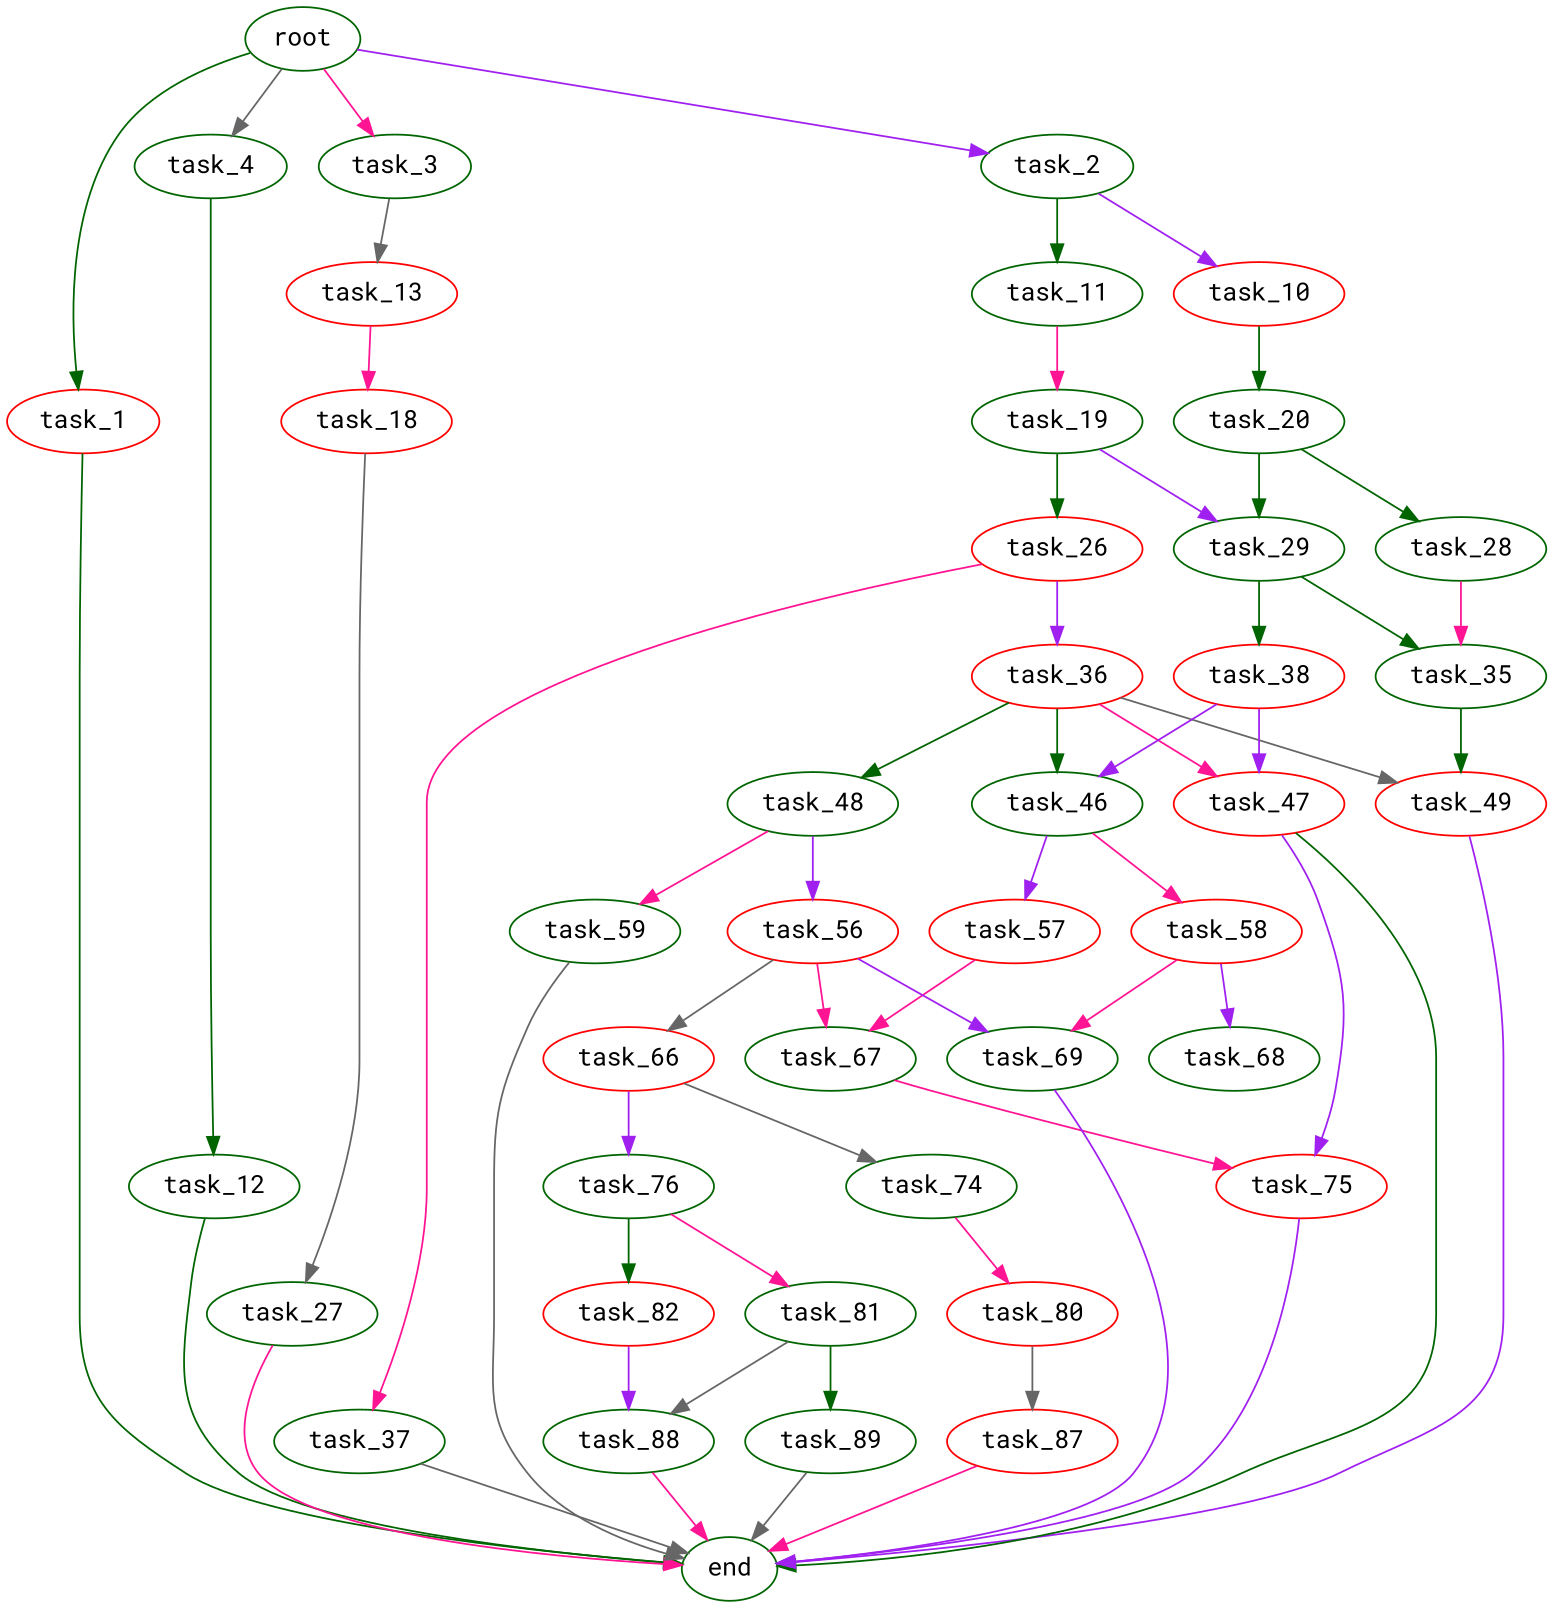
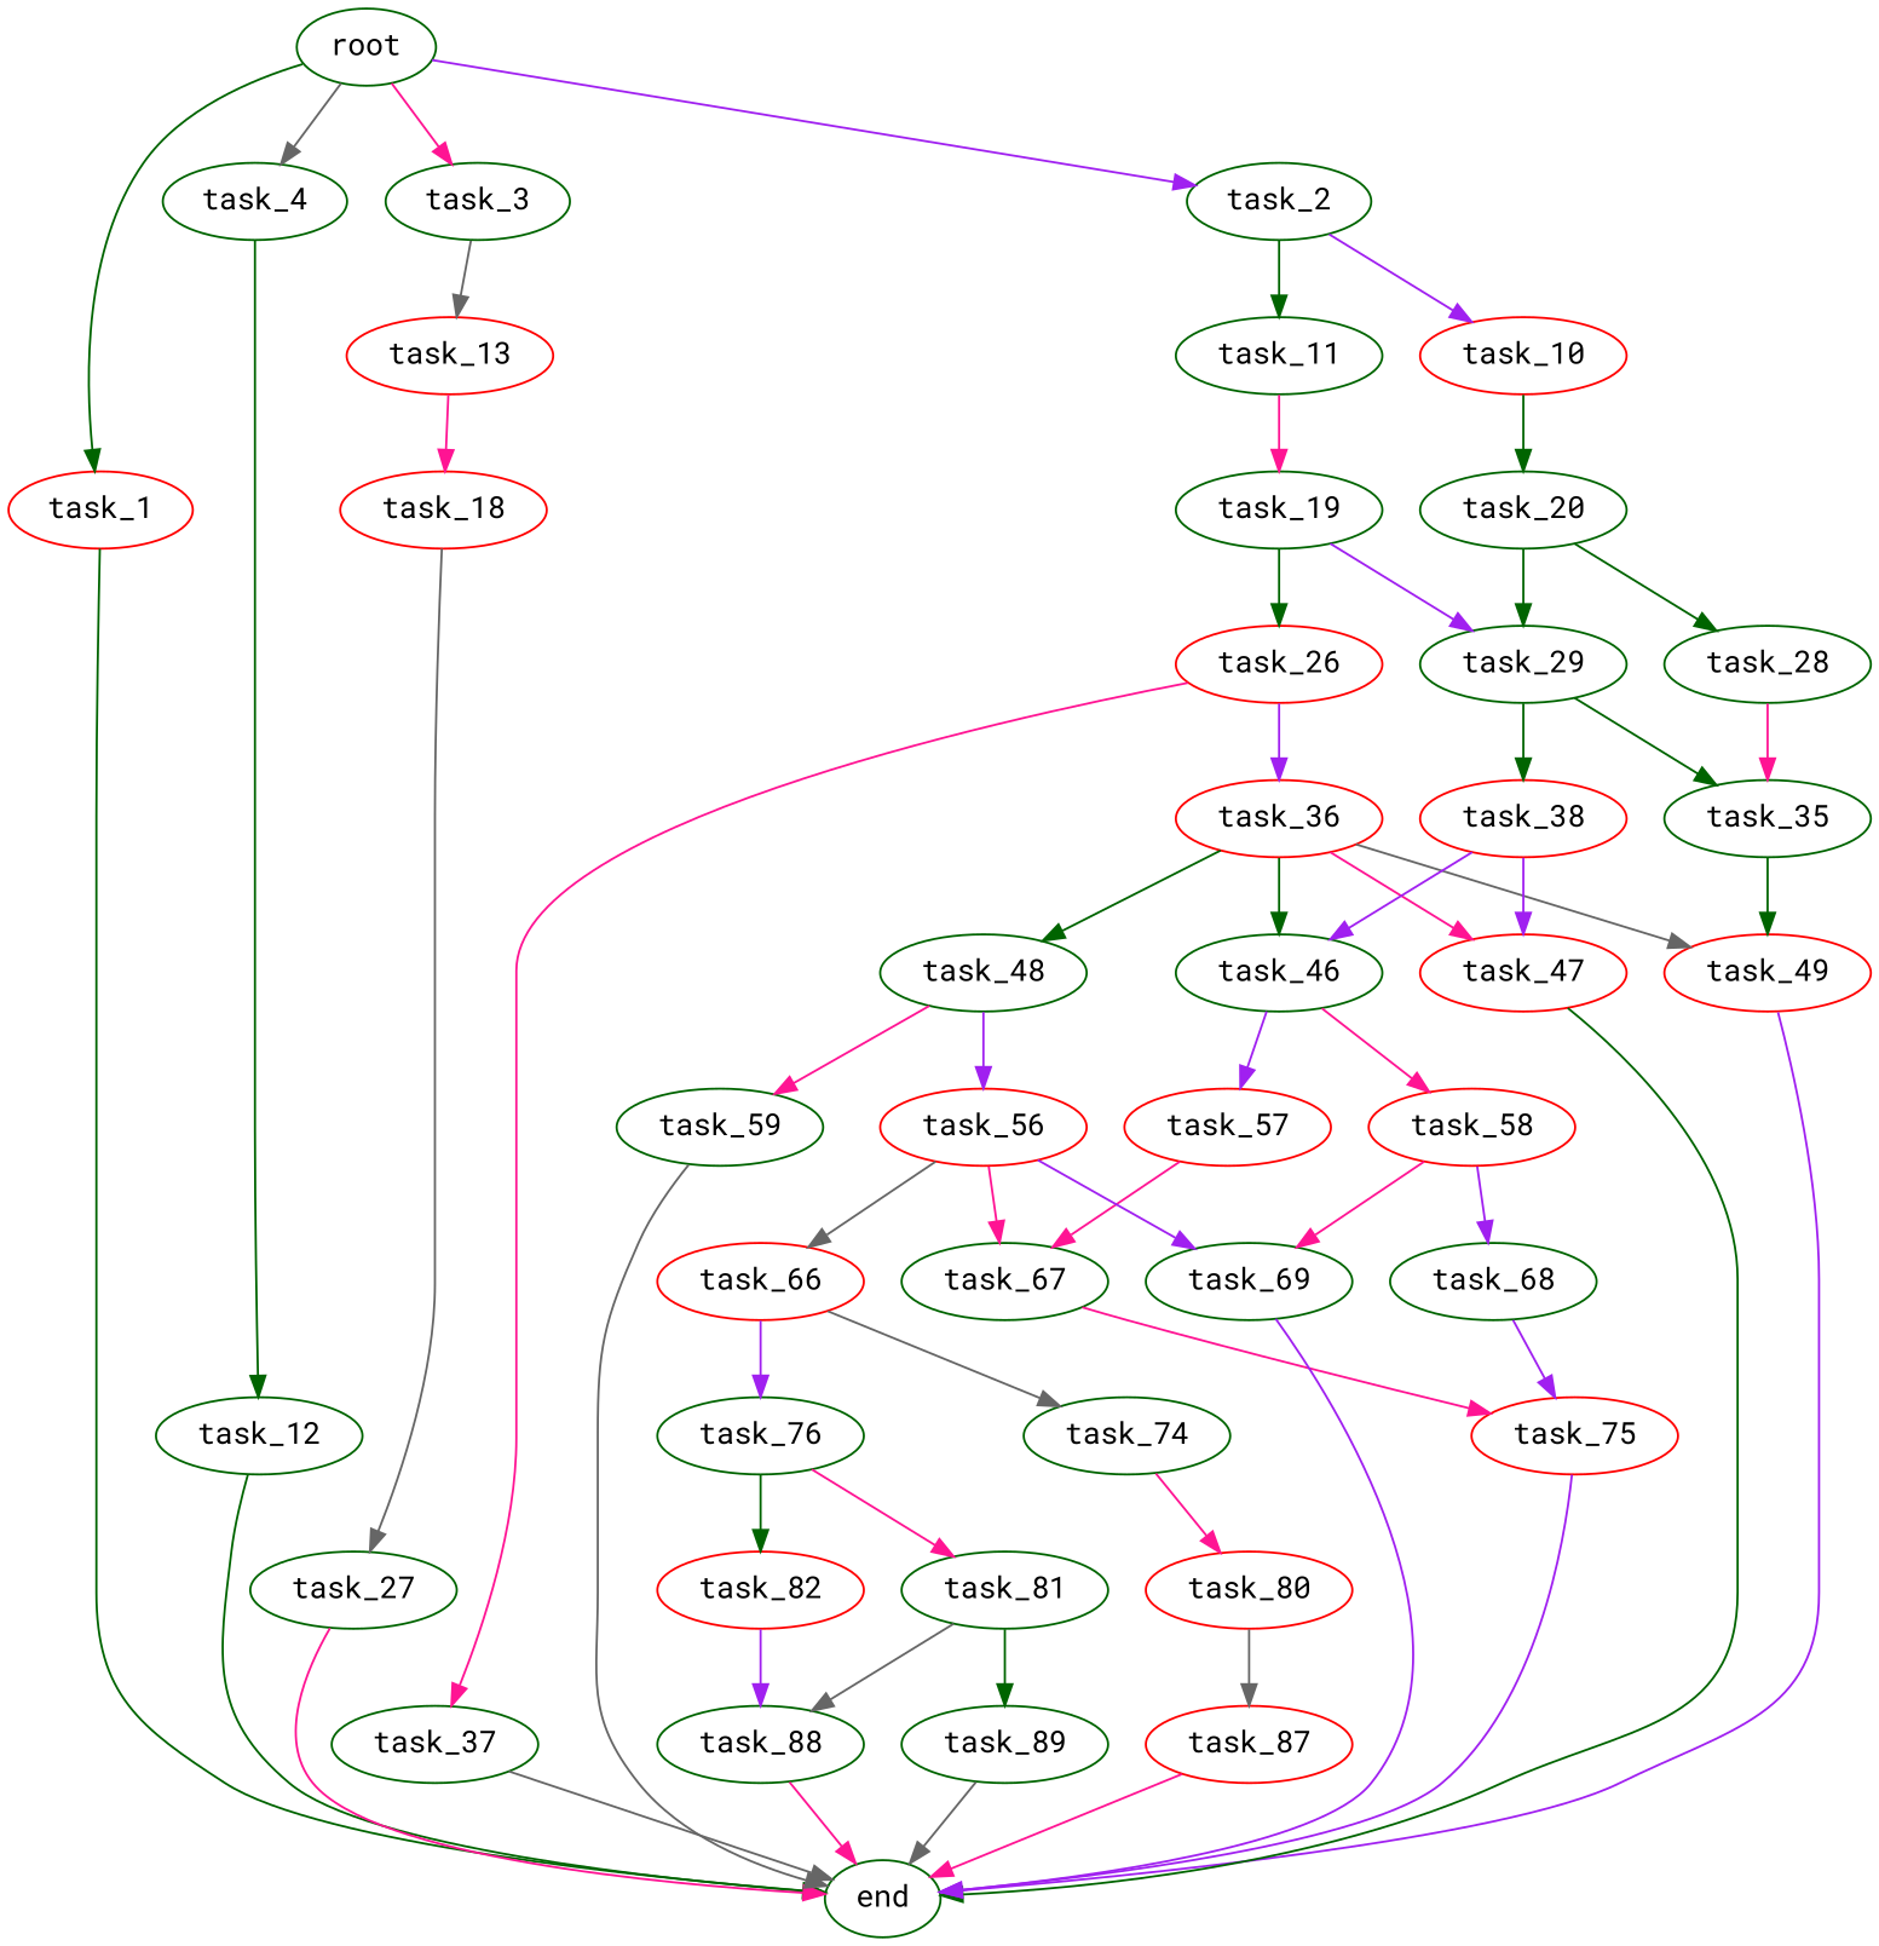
  digraph {
    fontname="Roboto Mono"
    node [color=darkgreen fontname="Roboto Mono"]
    edge [color=darkgreen fontname="Roboto Mono"]
    task_1 [color=red]
    root
    task_2
    task_3
    task_4
    end
    task_10 [color=red]
    task_11
    task_13 [color=red]
    task_12
    task_20
    task_19
    task_18 [color=red]
    task_29
    task_28
    task_26 [color=red]
    task_27
    task_36 [color=red]
    task_37
    task_35
    task_38 [color=red]
    task_49 [color=red]
    task_46
    task_47 [color=red]
    task_48
    task_57 [color=red]
    task_58 [color=red]
    task_56 [color=red]
    task_59
    task_67
    task_69
    task_68
    task_66 [color=red]
    task_74
    task_76
    task_75 [color=red]
    task_80 [color=red]
    task_81
    task_82 [color=red]
    task_87 [color=red]
    task_88
    task_89
    task_1 -> end
    root -> task_1
    root -> task_2 [color=purple]
    root -> task_3 [color=deeppink]
    root -> task_4 [color=gray40]
    task_2 -> task_10 [color=purple]
    task_2 -> task_11
    task_3 -> task_13 [color=gray40]
    task_4 -> task_12
    task_10 -> task_20
    task_11 -> task_19 [color=deeppink]
    task_13 -> task_18 [color=deeppink]
    task_12 -> end
    task_20 -> task_29
    task_20 -> task_28
    task_19 -> task_29 [color=purple]
    task_19 -> task_26
    task_18 -> task_27 [color=gray40]
    task_29 -> task_35
    task_29 -> task_38
    task_28 -> task_35 [color=deeppink]
    task_26 -> task_36 [color=purple]
    task_26 -> task_37 [color=deeppink]
    task_27 -> end [color=deeppink]
    task_36 -> task_49 [color=gray40]
    task_36 -> task_46
    task_36 -> task_47 [color=deeppink]
    task_36 -> task_48
    task_37 -> end [color=gray40]
    task_35 -> task_49
    task_38 -> task_46 [color=purple]
    task_38 -> task_47 [color=purple]
    task_49 -> end [color=purple]
    task_46 -> task_57 [color=purple]
    task_46 -> task_58 [color=deeppink]
    task_47 -> end
    task_48 -> task_56 [color=purple]
    task_48 -> task_59 [color=deeppink]
    task_57 -> task_67 [color=deeppink]
    task_58 -> task_69 [color=deeppink]
    task_58 -> task_68 [color=purple]
    task_56 -> task_67 [color=deeppink]
    task_56 -> task_69 [color=purple]
    task_56 -> task_66 [color=gray40]
    task_59 -> end [color=gray40]
    task_67 -> task_75 [color=deeppink]
    task_69 -> end [color=purple]
-   task_47 -> task_75 [color=purple]
+   task_68 -> task_75 [color=purple]
    task_66 -> task_74 [color=gray40]
    task_66 -> task_76 [color=purple]
    task_74 -> task_80 [color=deeppink]
    task_76 -> task_81 [color=deeppink]
    task_76 -> task_82
    task_75 -> end [color=purple]
    task_80 -> task_87 [color=gray40]
    task_81 -> task_88 [color=gray40]
    task_81 -> task_89
    task_82 -> task_88 [color=purple]
    task_87 -> end [color=deeppink]
    task_88 -> end [color=deeppink]
    task_89 -> end [color=gray40]
  }
